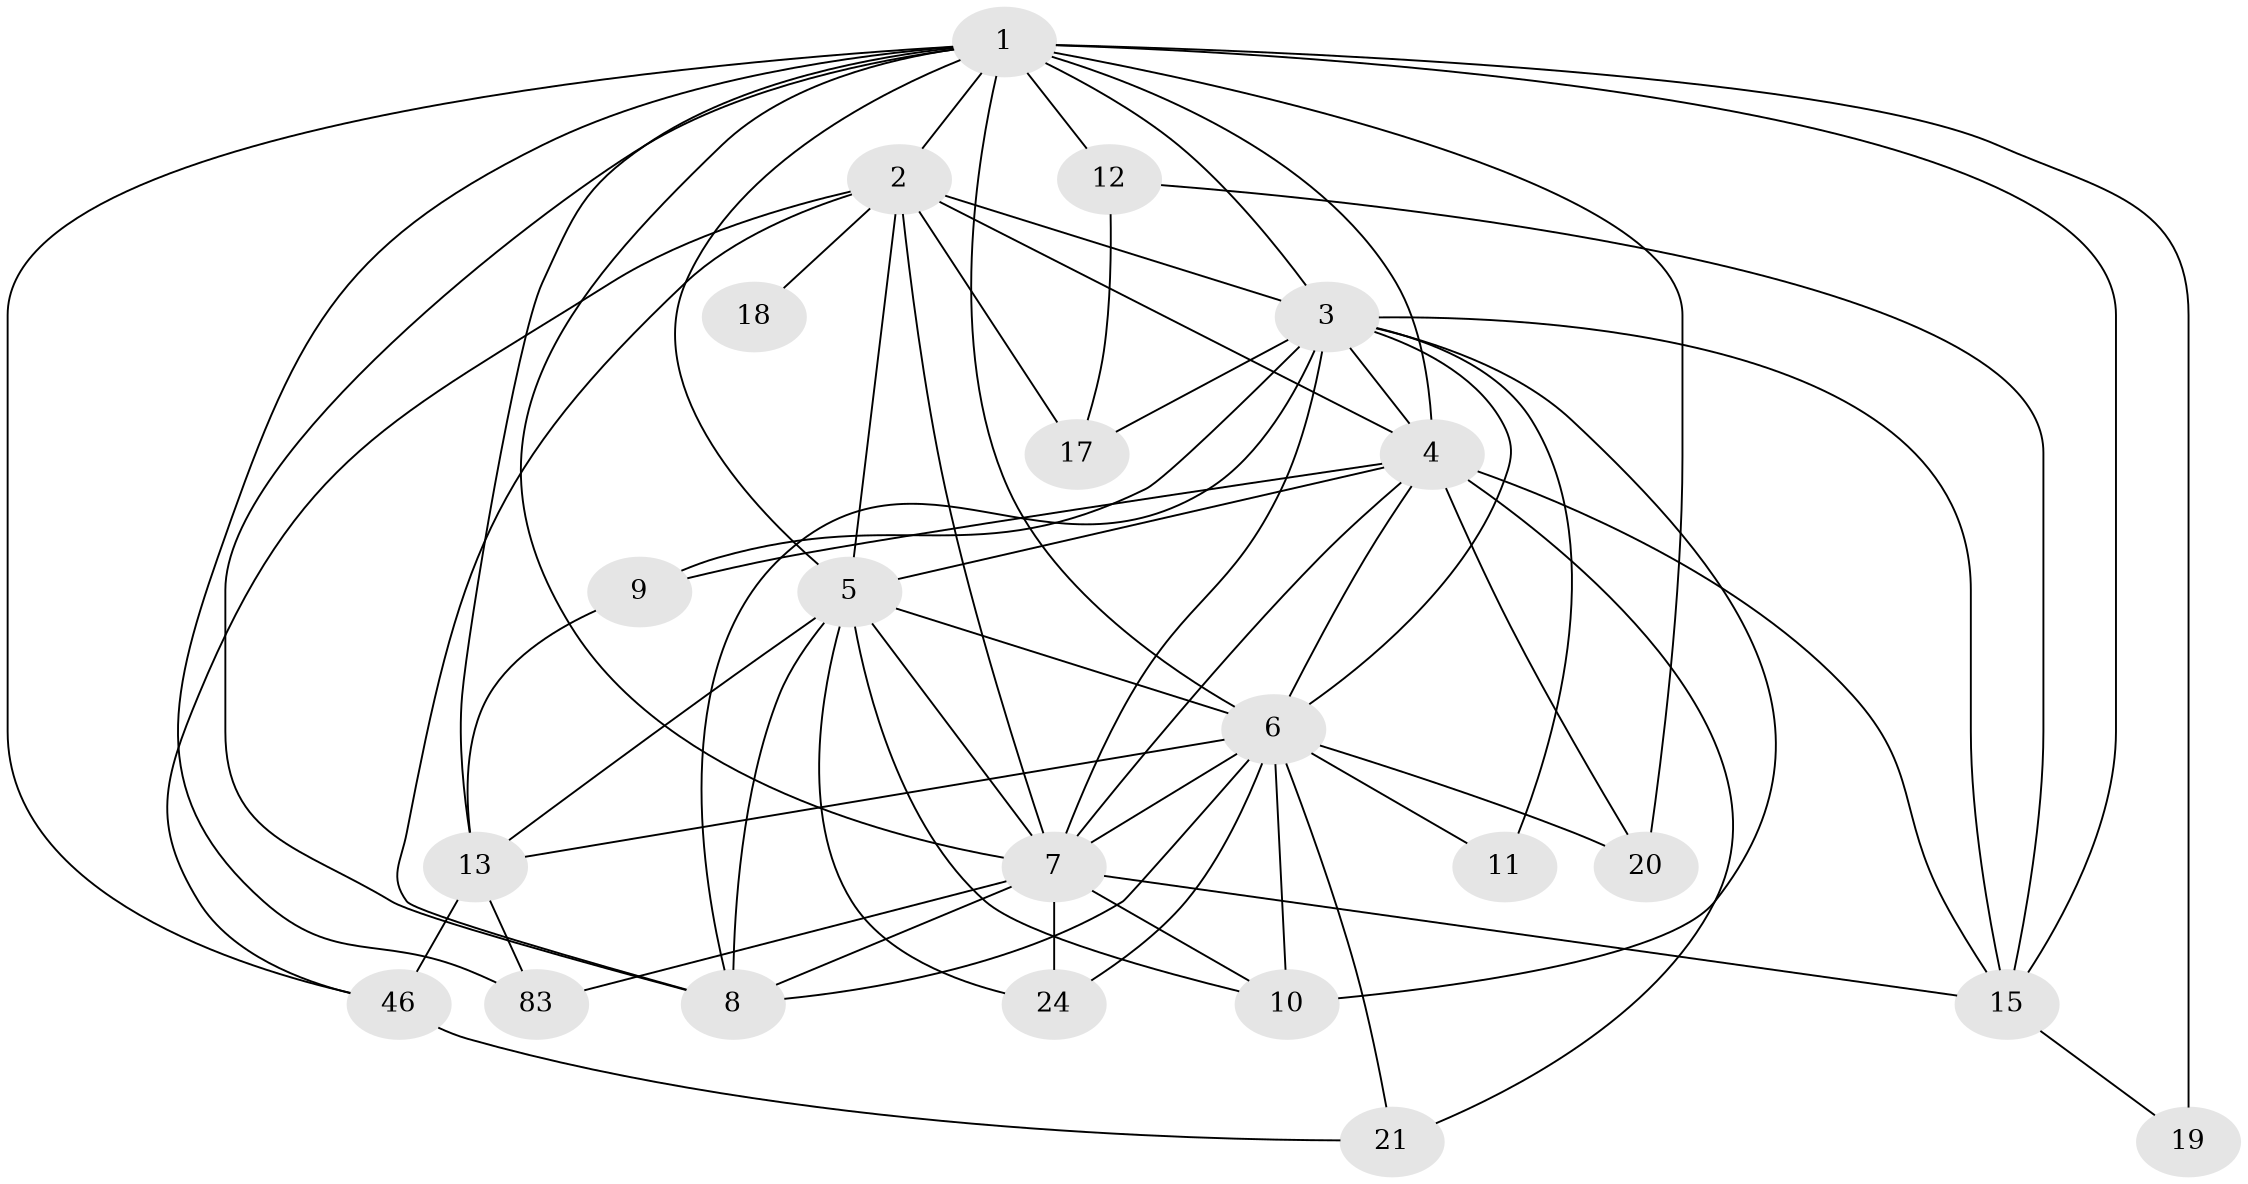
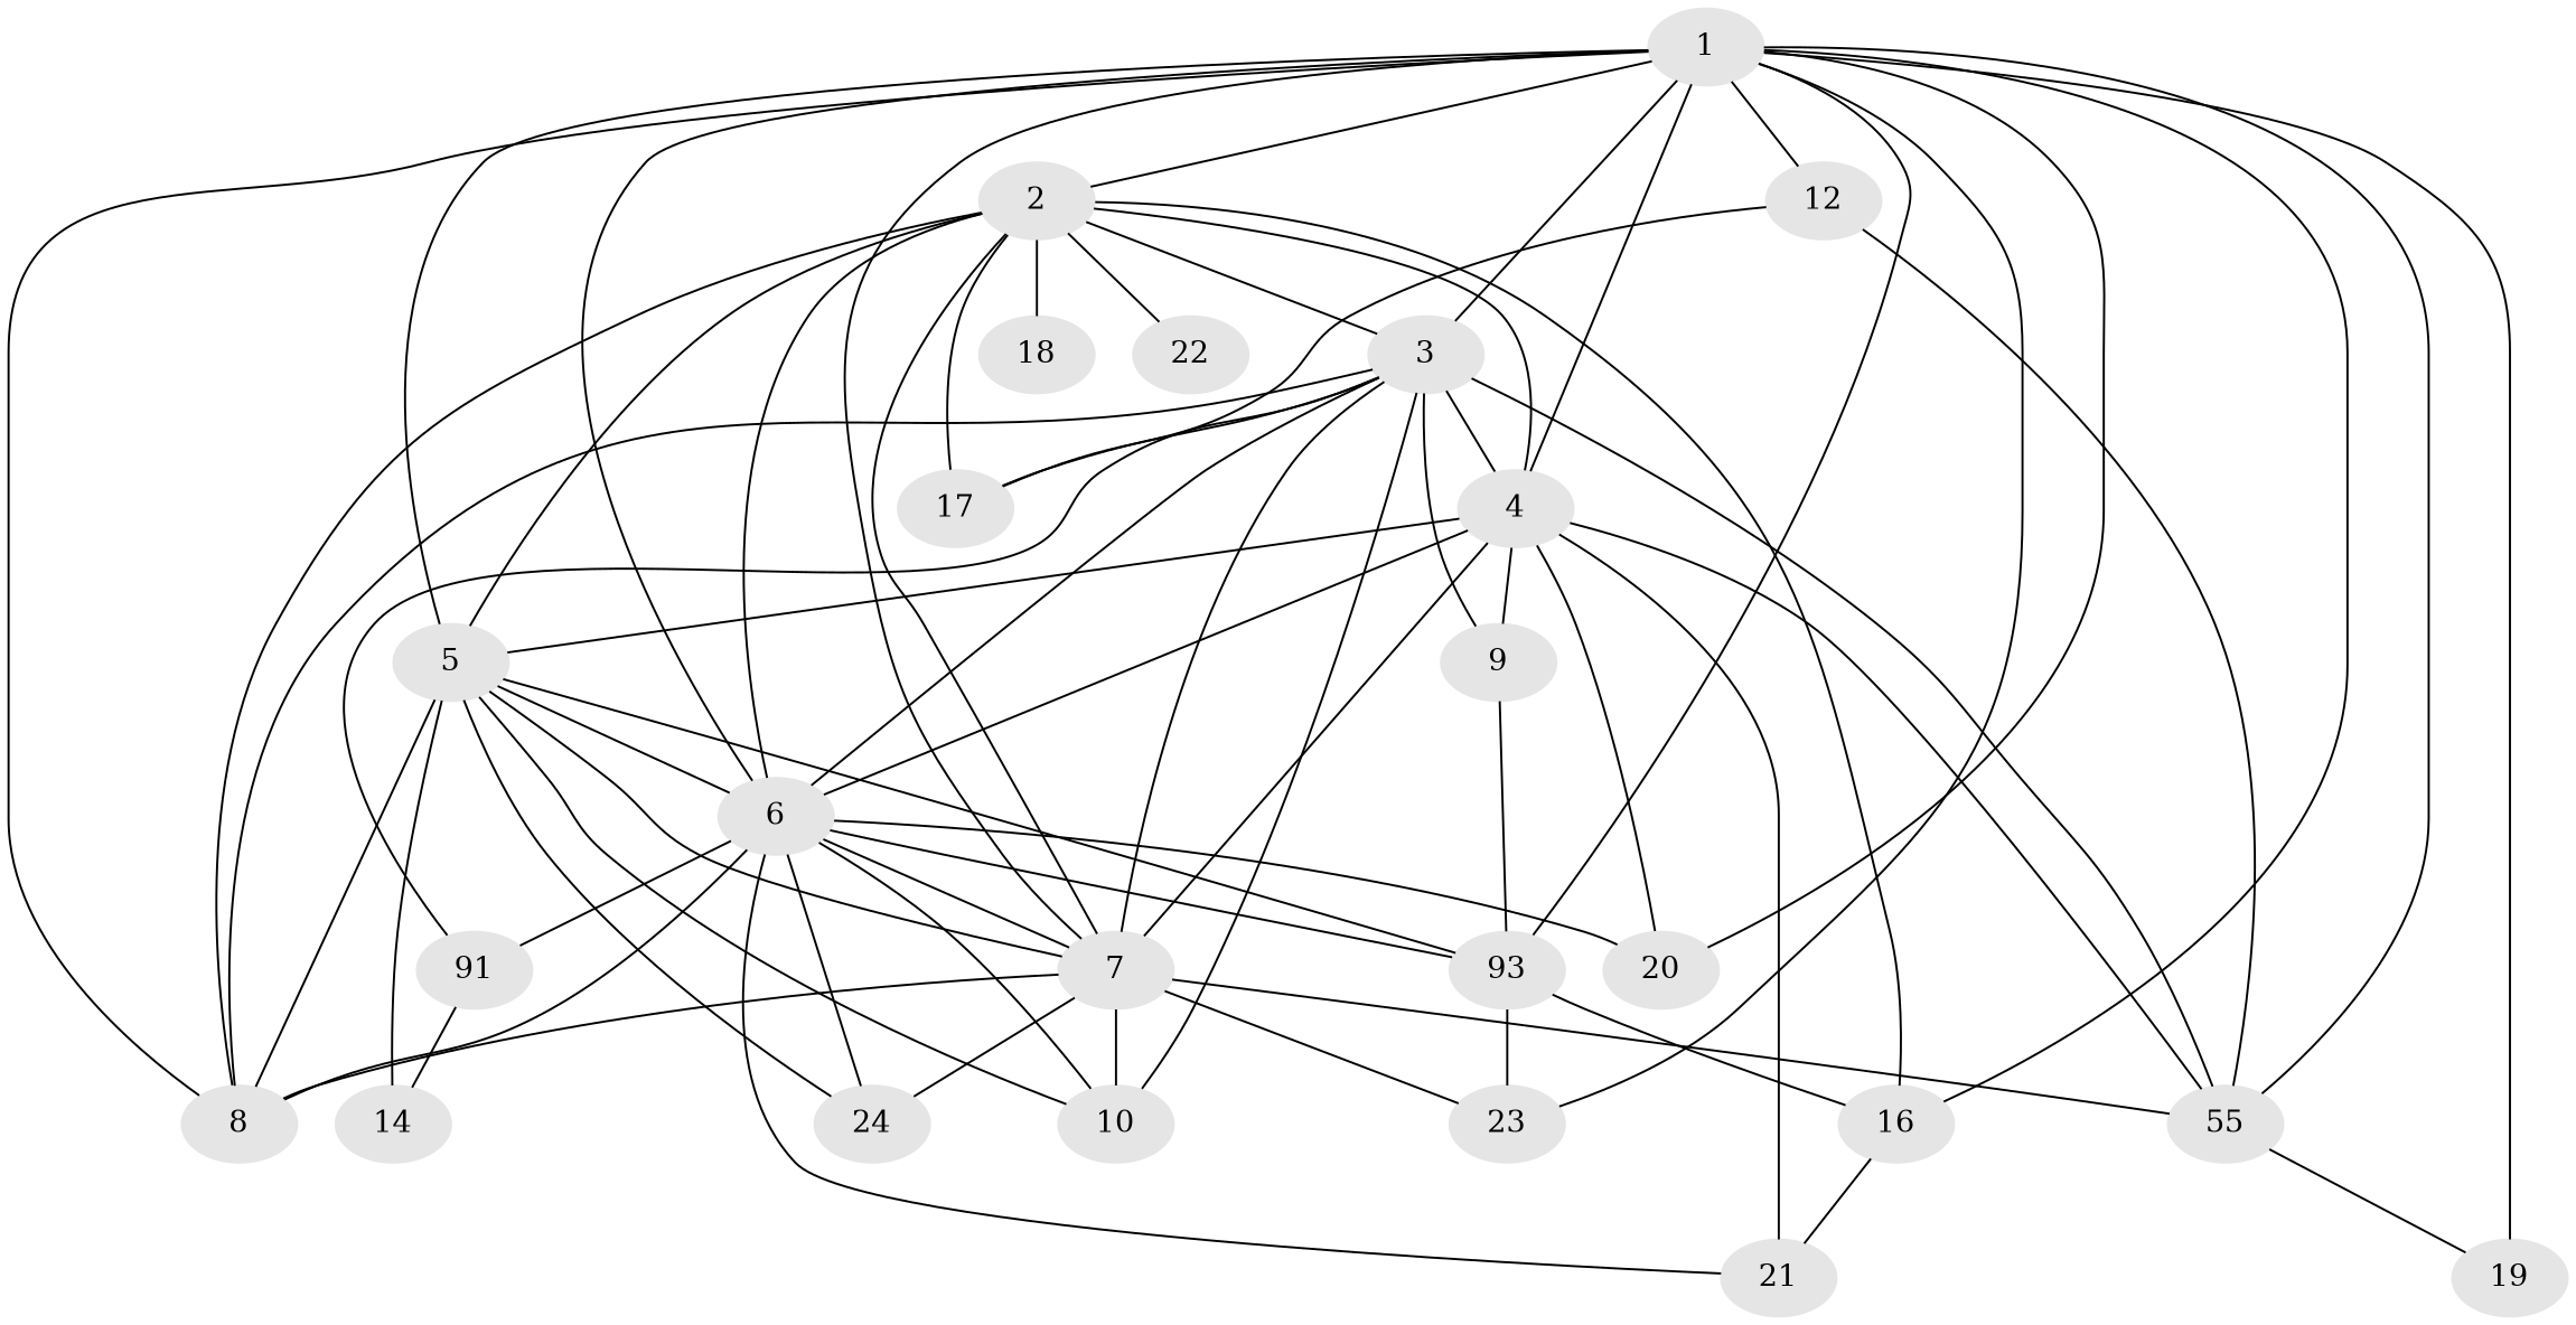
  graph {
    node [color=gray90 style=filled]
    edge [weight=1.0]
    1
    2
    3
    4
    5
    6
    7
    8
    12
-   13
-   15
-   16 [label=46]
+   13 [label=93]
+   15 [label=55]
+   16
    19
    20
-   23 [label=83]
+   23
    17
    18
+   22
    9
-   11
+   11 [label=91]
    10
    21
+   14
    24
    1 -- 2 [weight=2.0]
    1 -- 3 [weight=3.0]
    1 -- 4 [weight=4.0]
    1 -- 5 [weight=3.0]
    1 -- 6 [weight=2.0]
    1 -- 7 [weight=4.0]
    1 -- 8
    1 -- 12 [weight=3.0]
    1 -- 13 [weight=2.0]
    1 -- 15
    1 -- 16
    1 -- 19 [weight=2.0]
    1 -- 20 [weight=2.0]
    1 -- 23
    2 -- 3
    2 -- 4 [weight=2.0]
    2 -- 5
+   2 -- 6
    2 -- 7 [weight=3.0]
    2 -- 8
    2 -- 16
    2 -- 17
    2 -- 18 [weight=2.0]
+   2 -- 22
    3 -- 4 [weight=2.0]
    3 -- 6
    3 -- 7 [weight=2.0]
    3 -- 8
    3 -- 15
    3 -- 17 [weight=2.0]
    3 -- 9
    3 -- 11
    3 -- 10 [weight=2.0]
    4 -- 5 [weight=2.0]
    4 -- 6 [weight=2.0]
    4 -- 7 [weight=6.0]
    4 -- 15
    4 -- 20
    4 -- 9
    4 -- 21
    5 -- 6
    5 -- 7 [weight=2.0]
    5 -- 8
    5 -- 13
    5 -- 10
+   5 -- 14 [weight=2.0]
    5 -- 24
    6 -- 7 [weight=3.0]
    6 -- 8 [weight=2.0]
    6 -- 13
    6 -- 20
    6 -- 11
    6 -- 10
    6 -- 21
    6 -- 24
    7 -- 8
    7 -- 15
    7 -- 23
    7 -- 10
    7 -- 24
    12 -- 15
    12 -- 17
    13 -- 16 [weight=2.0]
    13 -- 23
    15 -- 19
    16 -- 21
    9 -- 13
+   11 -- 14
  }
